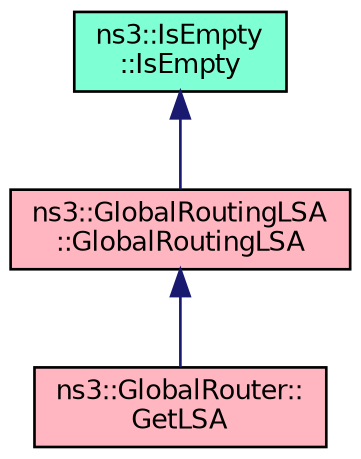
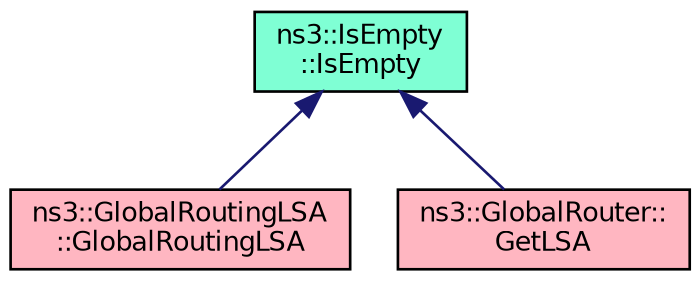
  digraph {
    rankdir=TB
    node [color=black fillcolor=lightpink fontname=Helvetica fontsize=10 shape=record style=filled]
    edge [color=midnightblue dir=back fontname=Helvetica fontsize=10 labelfontname=Helvetica labelfontsize=10 style=solid]
    n1 [fillcolor=aquamarine fontcolor=black height=0.2 label="ns3::IsEmpty\l::IsEmpty" width=0.4]
    n2 [height=0.2 label="ns3::GlobalRoutingLSA\l::GlobalRoutingLSA" width=0.4]
    n3 [height=0.2 label="ns3::GlobalRouter::\lGetLSA" width=0.4]
    n1 -> n2
-   n2 -> n3
+   n1 -> n3
  }
